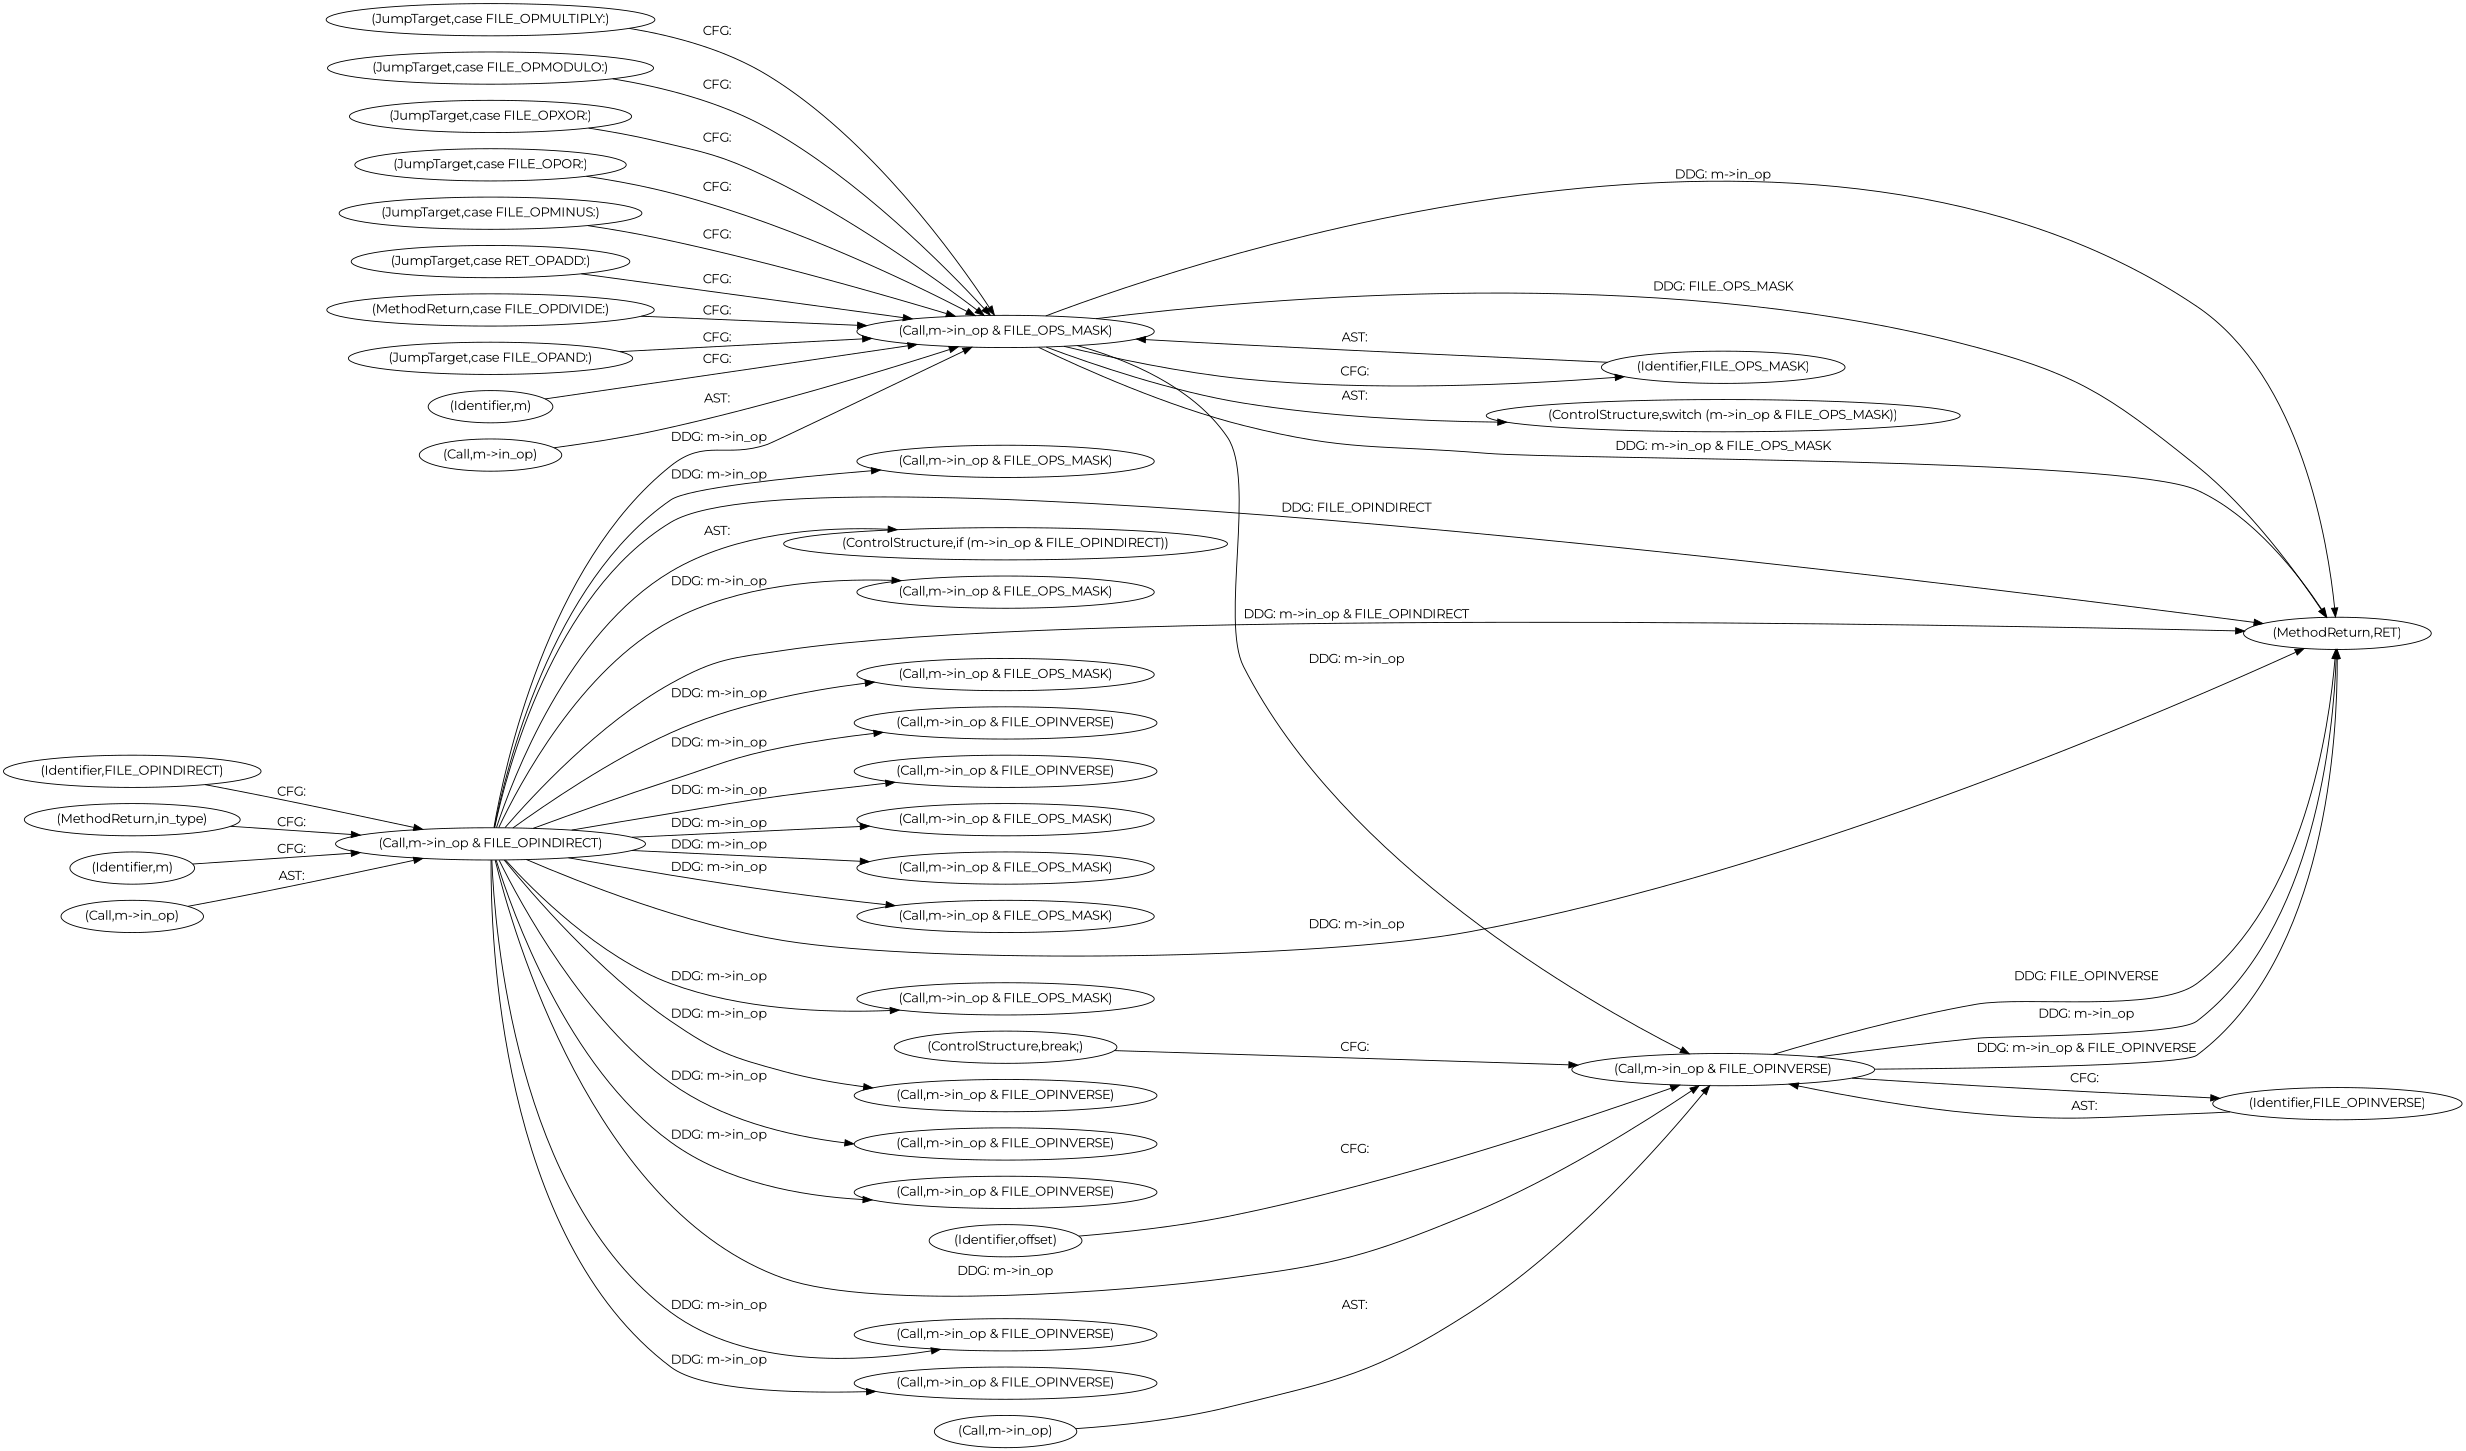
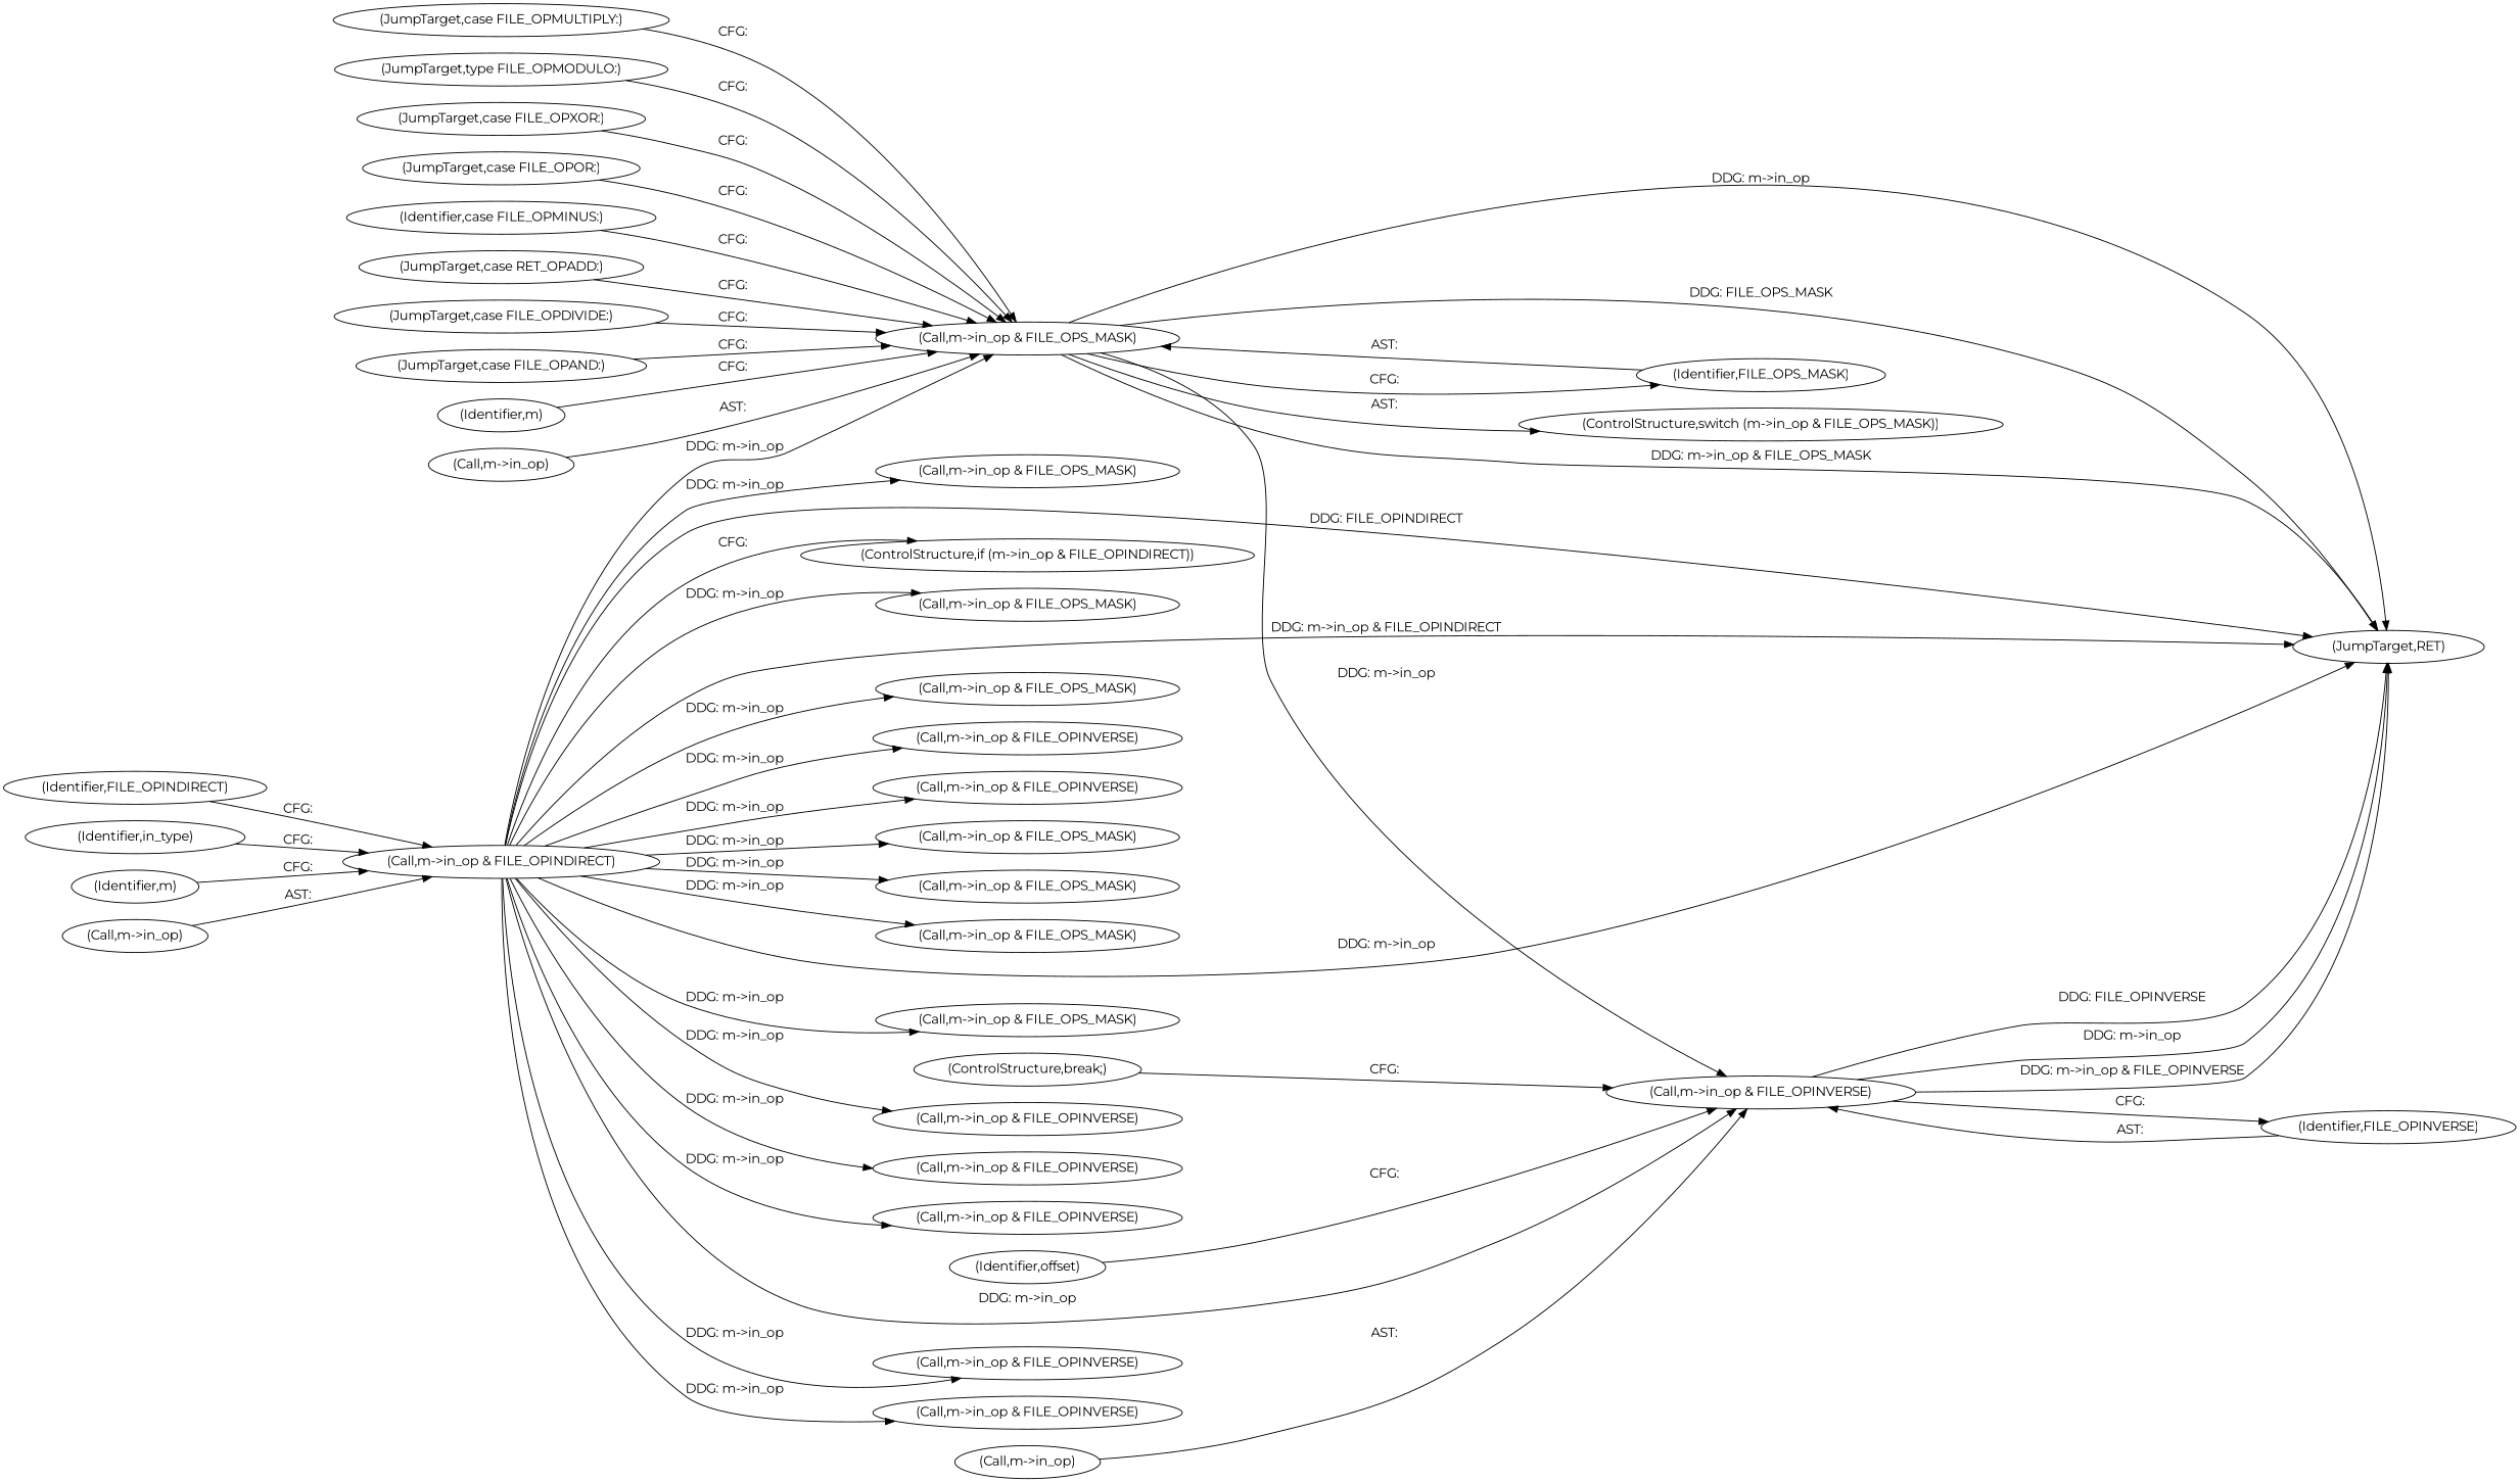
  digraph {
    fontname=Montserrat
    rankdir=LR
    node [fontname=Montserrat]
    edge [fontname=Montserrat]
    n1 [label="(Call,m->in_op & FILE_OPS_MASK)"]
    n2 [label="(Call,m->in_op & FILE_OPINVERSE)"]
    n3 [label="(Identifier,FILE_OPS_MASK)"]
    n4 [label="(ControlStructure,switch (m->in_op & FILE_OPS_MASK))"]
-   n5 [label="(MethodReturn,RET)"]
+   n5 [label="(JumpTarget,RET)"]
    n6 [label="(Identifier,FILE_OPINVERSE)"]
    n7 [label="(Call,m->in_op & FILE_OPINDIRECT)"]
    n8 [label="(Call,m->in_op & FILE_OPINVERSE)"]
    n9 [label="(Call,m->in_op & FILE_OPINVERSE)"]
    n10 [label="(Call,m->in_op & FILE_OPINVERSE)"]
    n11 [label="(Call,m->in_op & FILE_OPS_MASK)"]
    n12 [label="(ControlStructure,if (m->in_op & FILE_OPINDIRECT))"]
    n13 [label="(Call,m->in_op & FILE_OPS_MASK)"]
    n14 [label="(Call,m->in_op & FILE_OPS_MASK)"]
    n15 [label="(Call,m->in_op & FILE_OPINVERSE)"]
    n16 [label="(Call,m->in_op & FILE_OPINVERSE)"]
    n17 [label="(Call,m->in_op & FILE_OPS_MASK)"]
    n18 [label="(Call,m->in_op & FILE_OPS_MASK)"]
    n19 [label="(Call,m->in_op & FILE_OPS_MASK)"]
    n20 [label="(Call,m->in_op & FILE_OPS_MASK)"]
    n21 [label="(Call,m->in_op & FILE_OPINVERSE)"]
    n22 [label="(Call,m->in_op & FILE_OPINVERSE)"]
    n23 [label="(Identifier,FILE_OPINDIRECT)"]
-   n24 [label="(MethodReturn,in_type)"]
-   n25 [label="(JumpTarget,case FILE_OPMINUS:)"]
+   n24 [label="(Identifier,in_type)"]
+   n25 [label="(Identifier,case FILE_OPMINUS:)"]
    n26 [label="(Identifier,offset)"]
    n27 [label="(Identifier,m)"]
    n28 [label="(JumpTarget,case RET_OPADD:)"]
-   n29 [label="(MethodReturn,case FILE_OPDIVIDE:)"]
+   n29 [label="(JumpTarget,case FILE_OPDIVIDE:)"]
    n30 [label="(Call,m->in_op)"]
    n31 [label="(JumpTarget,case FILE_OPAND:)"]
    n32 [label="(Identifier,m)"]
    n33 [label="(Call,m->in_op)"]
    n34 [label="(Call,m->in_op)"]
    n35 [label="(JumpTarget,case FILE_OPMULTIPLY:)"]
-   n36 [label="(JumpTarget,case FILE_OPMODULO:)"]
+   n36 [label="(JumpTarget,type FILE_OPMODULO:)"]
    n37 [label="(JumpTarget,case FILE_OPXOR:)"]
    n38 [label="(JumpTarget,case FILE_OPOR:)"]
    n39 [label="(ControlStructure,break;)"]
    n1 -> n2 [label="DDG: m->in_op"]
    n1 -> n3 [label="CFG: "]
    n1 -> n4 [label="AST: "]
    n1 -> n5 [label="DDG: m->in_op & FILE_OPS_MASK"]
    n1 -> n5 [label="DDG: m->in_op"]
    n1 -> n5 [label="DDG: FILE_OPS_MASK"]
    n2 -> n5 [label="DDG: FILE_OPINVERSE"]
    n2 -> n5 [label="DDG: m->in_op"]
    n2 -> n5 [label="DDG: m->in_op & FILE_OPINVERSE"]
    n2 -> n6 [label="CFG: "]
    n3 -> n1 [label="AST: "]
    n6 -> n2 [label="AST: "]
    n7 -> n1 [label="DDG: m->in_op"]
    n7 -> n2 [label="DDG: m->in_op"]
    n7 -> n5 [label="DDG: m->in_op"]
    n7 -> n5 [label="DDG: FILE_OPINDIRECT"]
    n7 -> n5 [label="DDG: m->in_op & FILE_OPINDIRECT"]
    n7 -> n8 [label="DDG: m->in_op"]
    n7 -> n9 [label="DDG: m->in_op"]
    n7 -> n10 [label="DDG: m->in_op"]
    n7 -> n11 [label="DDG: m->in_op"]
-   n7 -> n12 [label="AST: "]
+   n7 -> n12 [label="CFG: "]
    n7 -> n13 [label="DDG: m->in_op"]
    n7 -> n14 [label="DDG: m->in_op"]
    n7 -> n15 [label="DDG: m->in_op"]
    n7 -> n16 [label="DDG: m->in_op"]
    n7 -> n17 [label="DDG: m->in_op"]
    n7 -> n18 [label="DDG: m->in_op"]
    n7 -> n19 [label="DDG: m->in_op"]
    n7 -> n20 [label="DDG: m->in_op"]
    n7 -> n21 [label="DDG: m->in_op"]
    n7 -> n22 [label="DDG: m->in_op"]
    n23 -> n7 [label="CFG: "]
    n24 -> n7 [label="CFG: "]
    n25 -> n1 [label="CFG: "]
    n26 -> n2 [label="CFG: "]
    n27 -> n7 [label="CFG: "]
    n28 -> n1 [label="CFG: "]
    n29 -> n1 [label="CFG: "]
    n30 -> n2 [label="AST: "]
    n31 -> n1 [label="CFG: "]
    n32 -> n1 [label="CFG: "]
    n33 -> n7 [label="AST: "]
    n34 -> n1 [label="AST: "]
    n35 -> n1 [label="CFG: "]
    n36 -> n1 [label="CFG: "]
    n37 -> n1 [label="CFG: "]
    n38 -> n1 [label="CFG: "]
    n39 -> n2 [label="CFG: "]
  }
